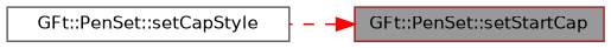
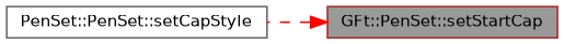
  digraph {
    rankdir=RL
    node [fontname=Helvetica fontsize=10 shape=box style=filled]
    n1 [color=brown fillcolor=grey60 fontcolor=black height=0.2 label="GFt::PenSet::setStartCap" width=0.4]
-   n2 [color=gray40 fillcolor=white height=0.2 label="GFt::PenSet::setCapStyle" width=0.4]
+   n2 [color=gray40 fillcolor=white height=0.2 label="PenSet::PenSet::setCapStyle" width=0.4]
    n1 -> n2 [color=red dir=back fontname=Helvetica fontsize=10 labelfontname=Helvetica labelfontsize=10 style=dashed]
  }
